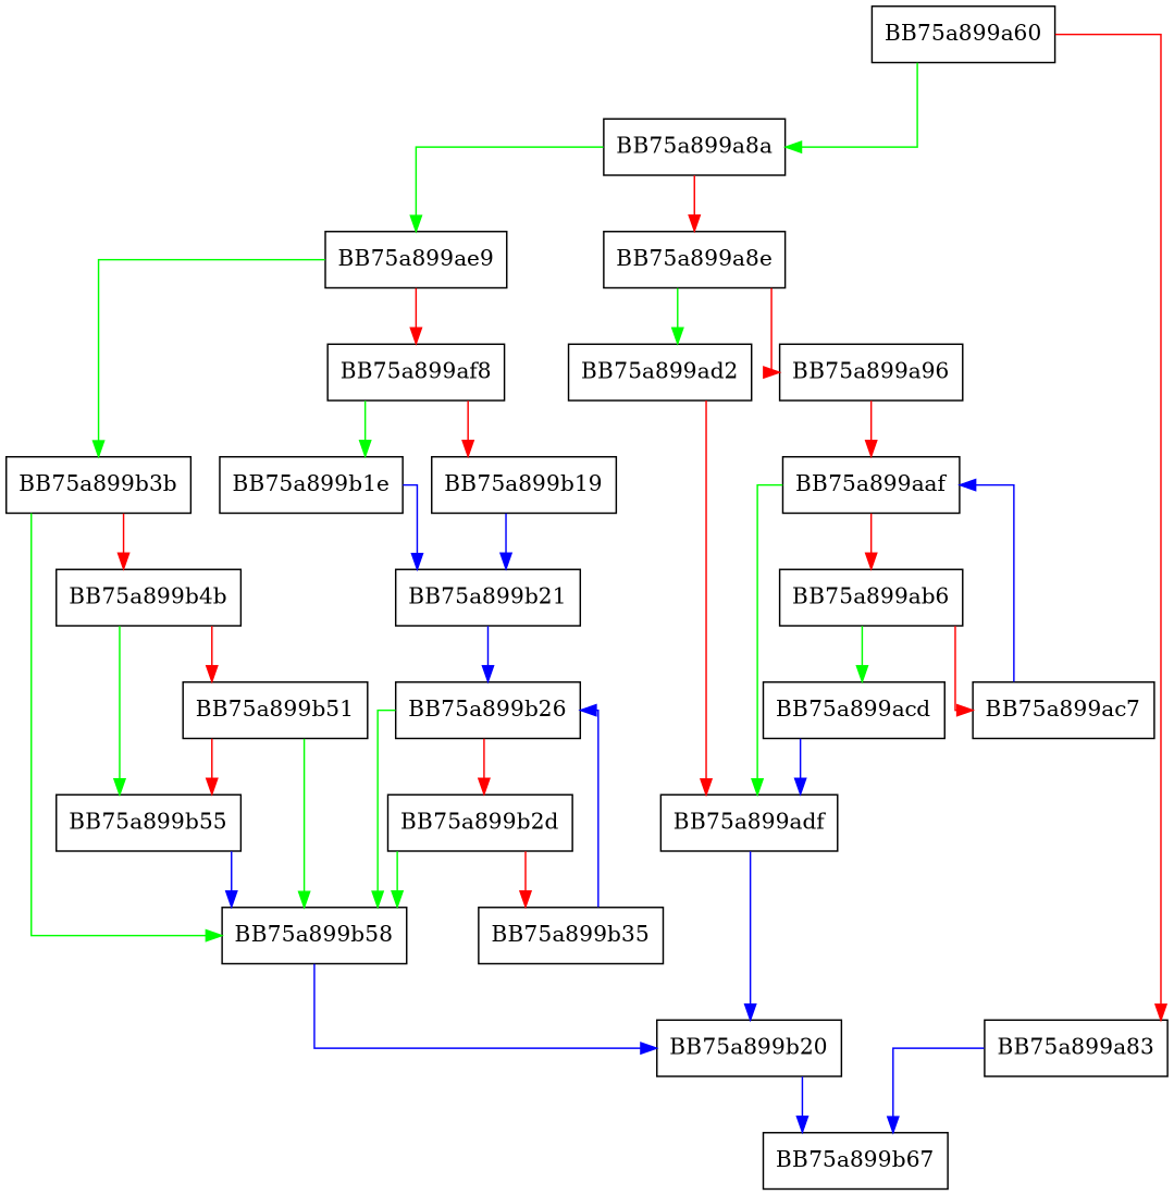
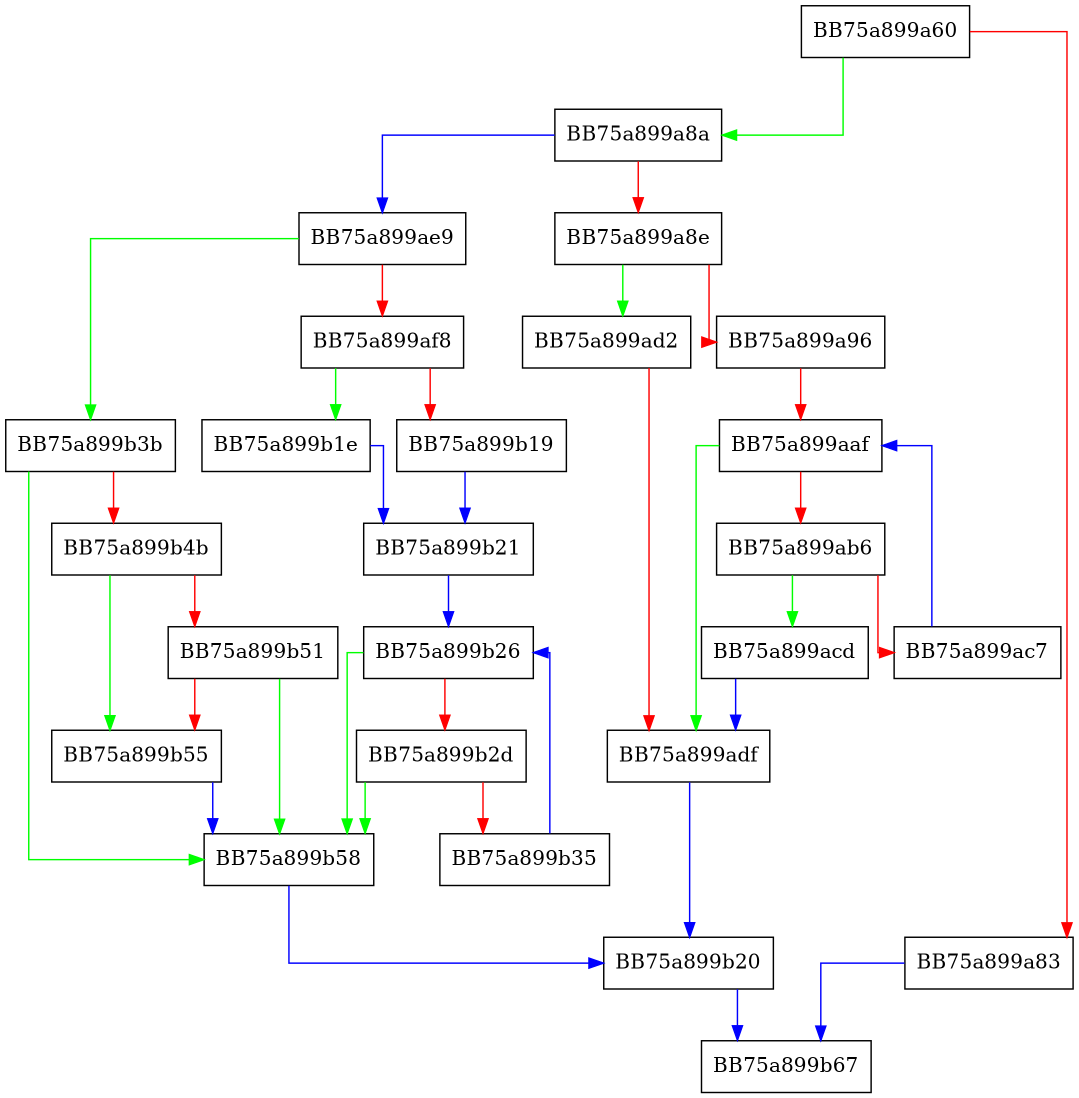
  digraph {
    splines=ortho
    node [shape=box]
    edge [color=red]
    BB75a899a60
    BB75a899a8a
    BB75a899a83
    BB75a899ae9
    BB75a899a8e
    BB75a899b67
    BB75a899b3b
    BB75a899af8
    BB75a899ad2
    BB75a899a96
    BB75a899b58
    BB75a899b4b
    BB75a899b1e
    BB75a899b19
    BB75a899adf
    BB75a899aaf
    n17 [label=BB75a899b20]
    BB75a899ab6
    BB75a899acd
    BB75a899ac7
    BB75a899b55
    BB75a899b51
    BB75a899b21
    BB75a899b26
    BB75a899b2d
    BB75a899b35
    BB75a899a60 -> BB75a899a8a [color=green]
    BB75a899a60 -> BB75a899a83
-   BB75a899a8a -> BB75a899ae9 [color=green]
+   BB75a899a8a -> BB75a899ae9 [color=blue]
    BB75a899a8a -> BB75a899a8e
    BB75a899a83 -> BB75a899b67 [color=blue]
    BB75a899ae9 -> BB75a899b3b [color=green]
    BB75a899ae9 -> BB75a899af8
    BB75a899a8e -> BB75a899ad2 [color=green]
    BB75a899a8e -> BB75a899a96
    BB75a899b3b -> BB75a899b58 [color=green]
    BB75a899b3b -> BB75a899b4b
    BB75a899af8 -> BB75a899b1e [color=green]
    BB75a899af8 -> BB75a899b19
    BB75a899ad2 -> BB75a899adf
    BB75a899a96 -> BB75a899aaf
    BB75a899b58 -> n17 [color=blue]
    BB75a899b4b -> BB75a899b55 [color=green]
    BB75a899b4b -> BB75a899b51
    BB75a899b1e -> BB75a899b21 [color=blue]
    BB75a899b19 -> BB75a899b21 [color=blue]
    BB75a899adf -> n17 [color=blue]
    BB75a899aaf -> BB75a899adf [color=green]
    BB75a899aaf -> BB75a899ab6
    n17 -> BB75a899b67 [color=blue]
    BB75a899ab6 -> BB75a899acd [color=green]
    BB75a899ab6 -> BB75a899ac7
    BB75a899acd -> BB75a899adf [color=blue]
    BB75a899ac7 -> BB75a899aaf [color=blue]
    BB75a899b55 -> BB75a899b58 [color=blue]
    BB75a899b51 -> BB75a899b58 [color=green]
    BB75a899b51 -> BB75a899b55
    BB75a899b21 -> BB75a899b26 [color=blue]
    BB75a899b26 -> BB75a899b58 [color=green]
    BB75a899b26 -> BB75a899b2d
    BB75a899b2d -> BB75a899b58 [color=green]
    BB75a899b2d -> BB75a899b35
    BB75a899b35 -> BB75a899b26 [color=blue]
  }
